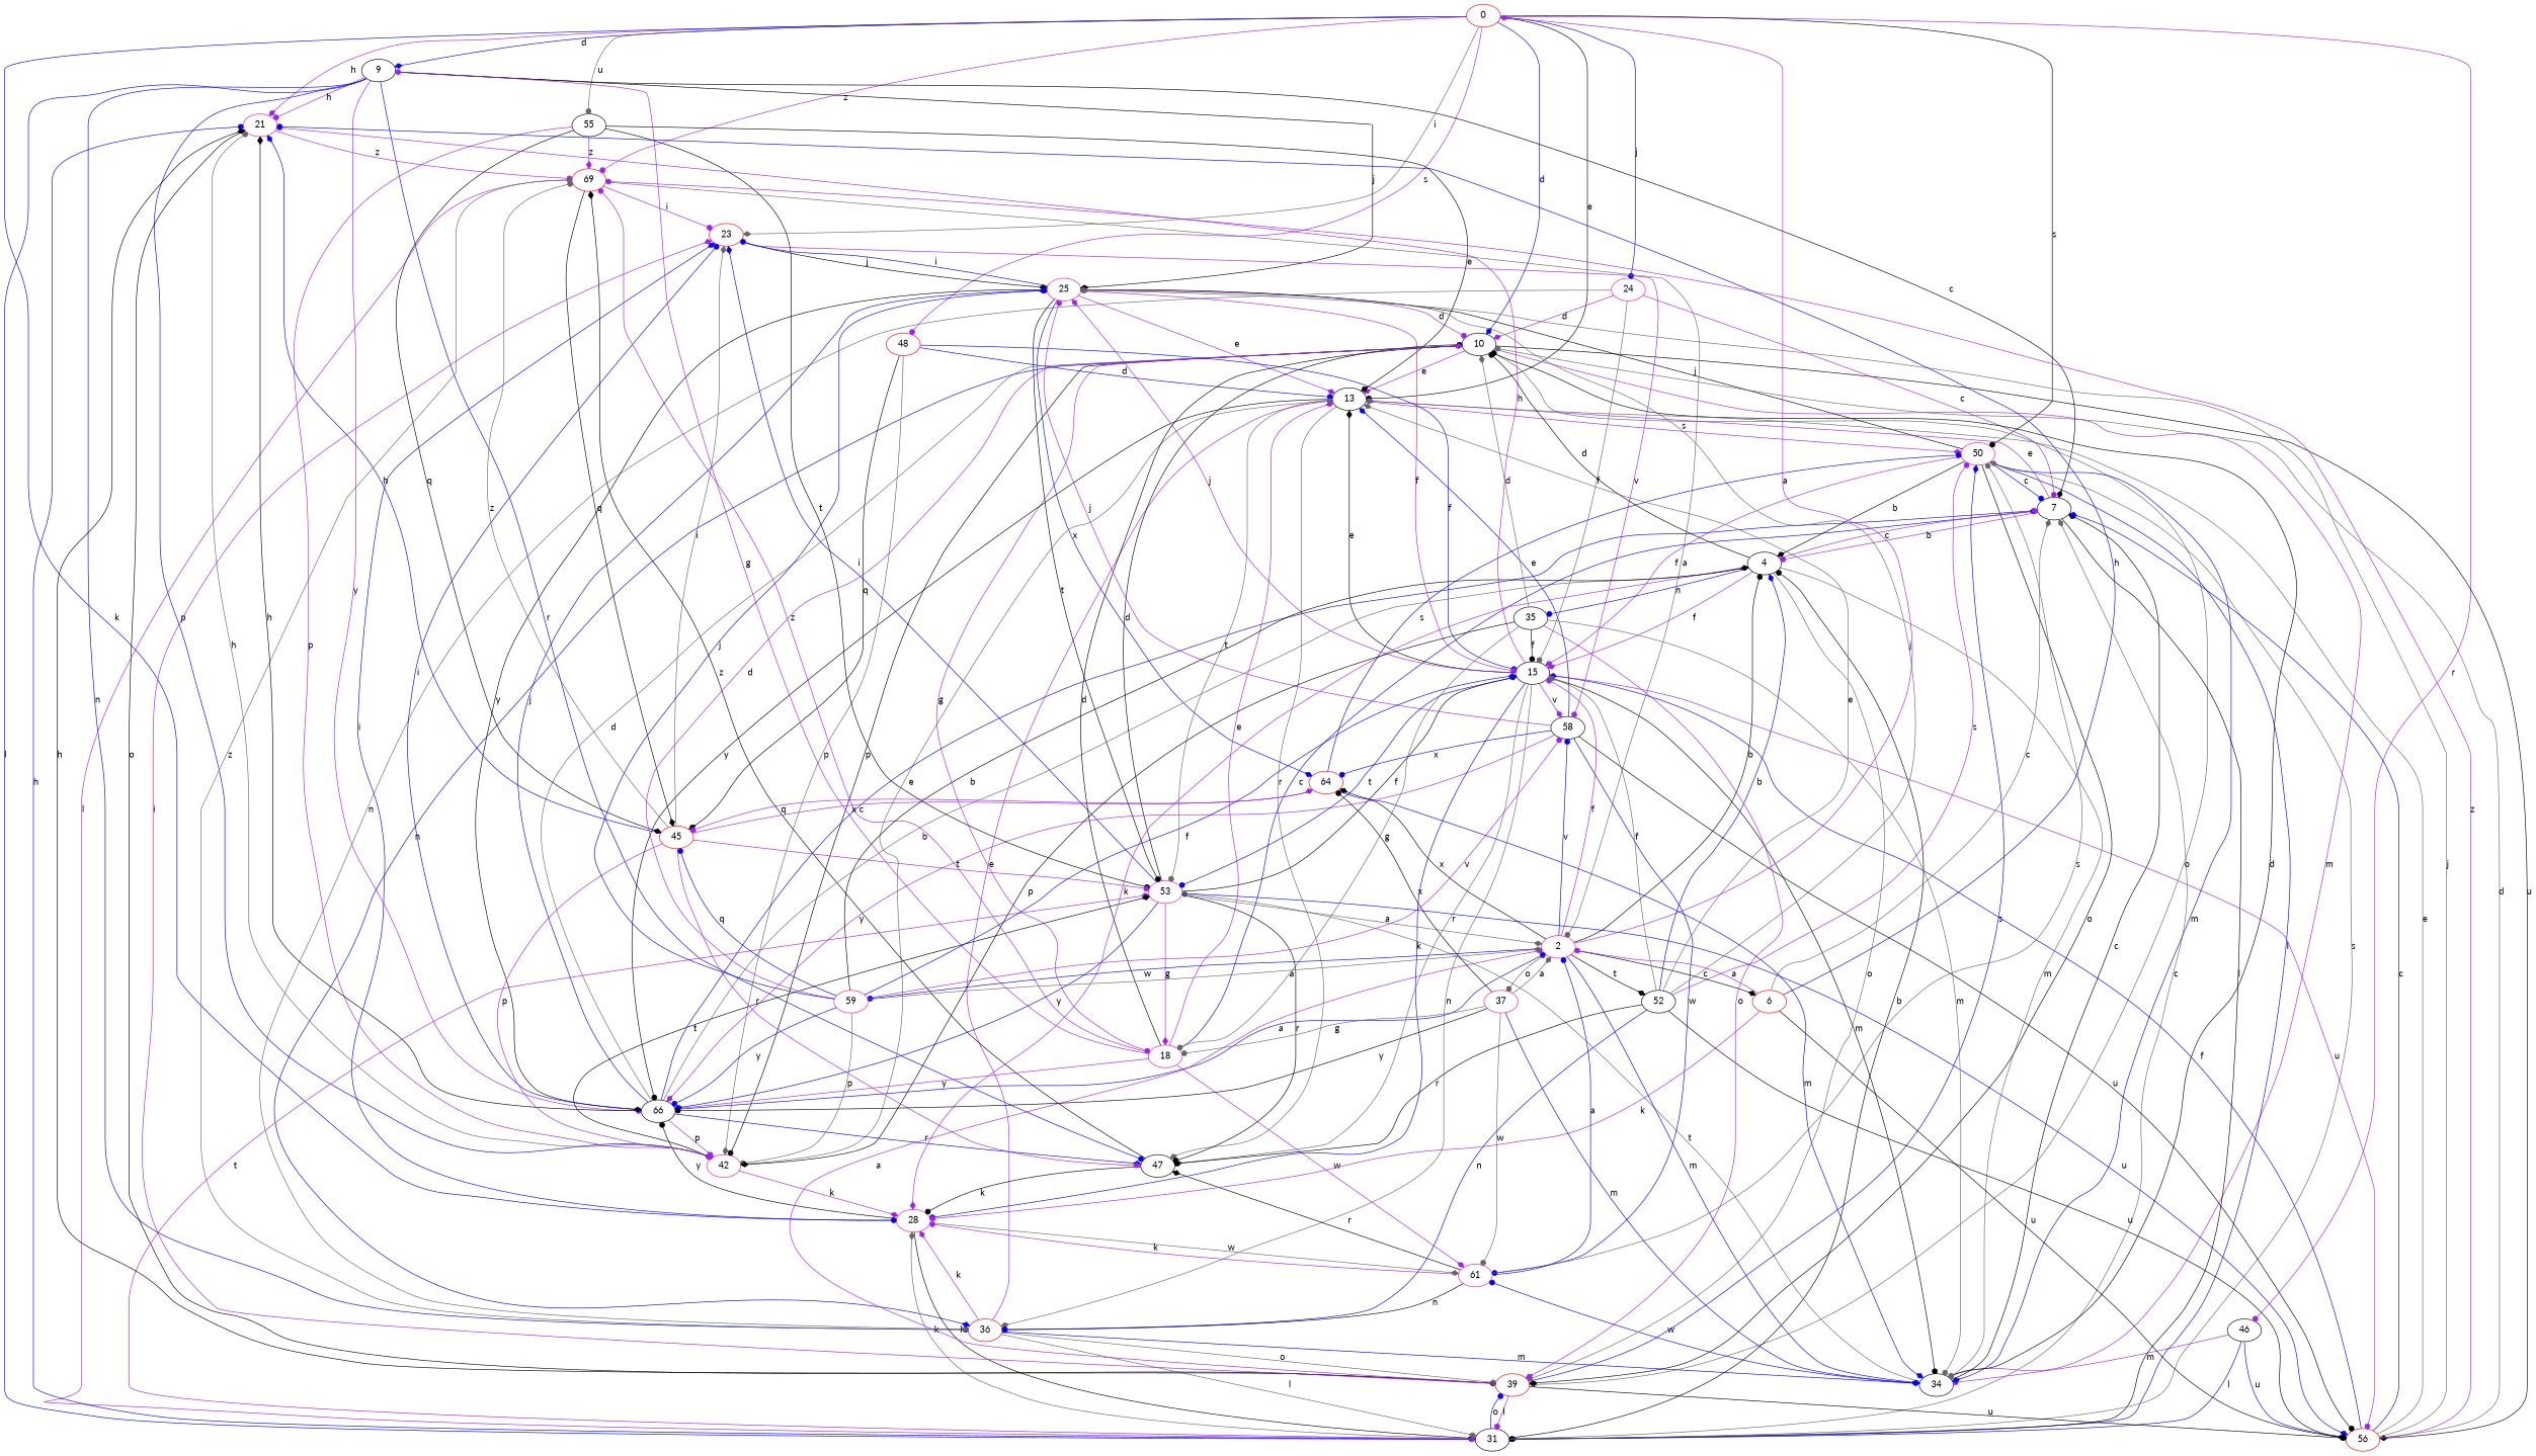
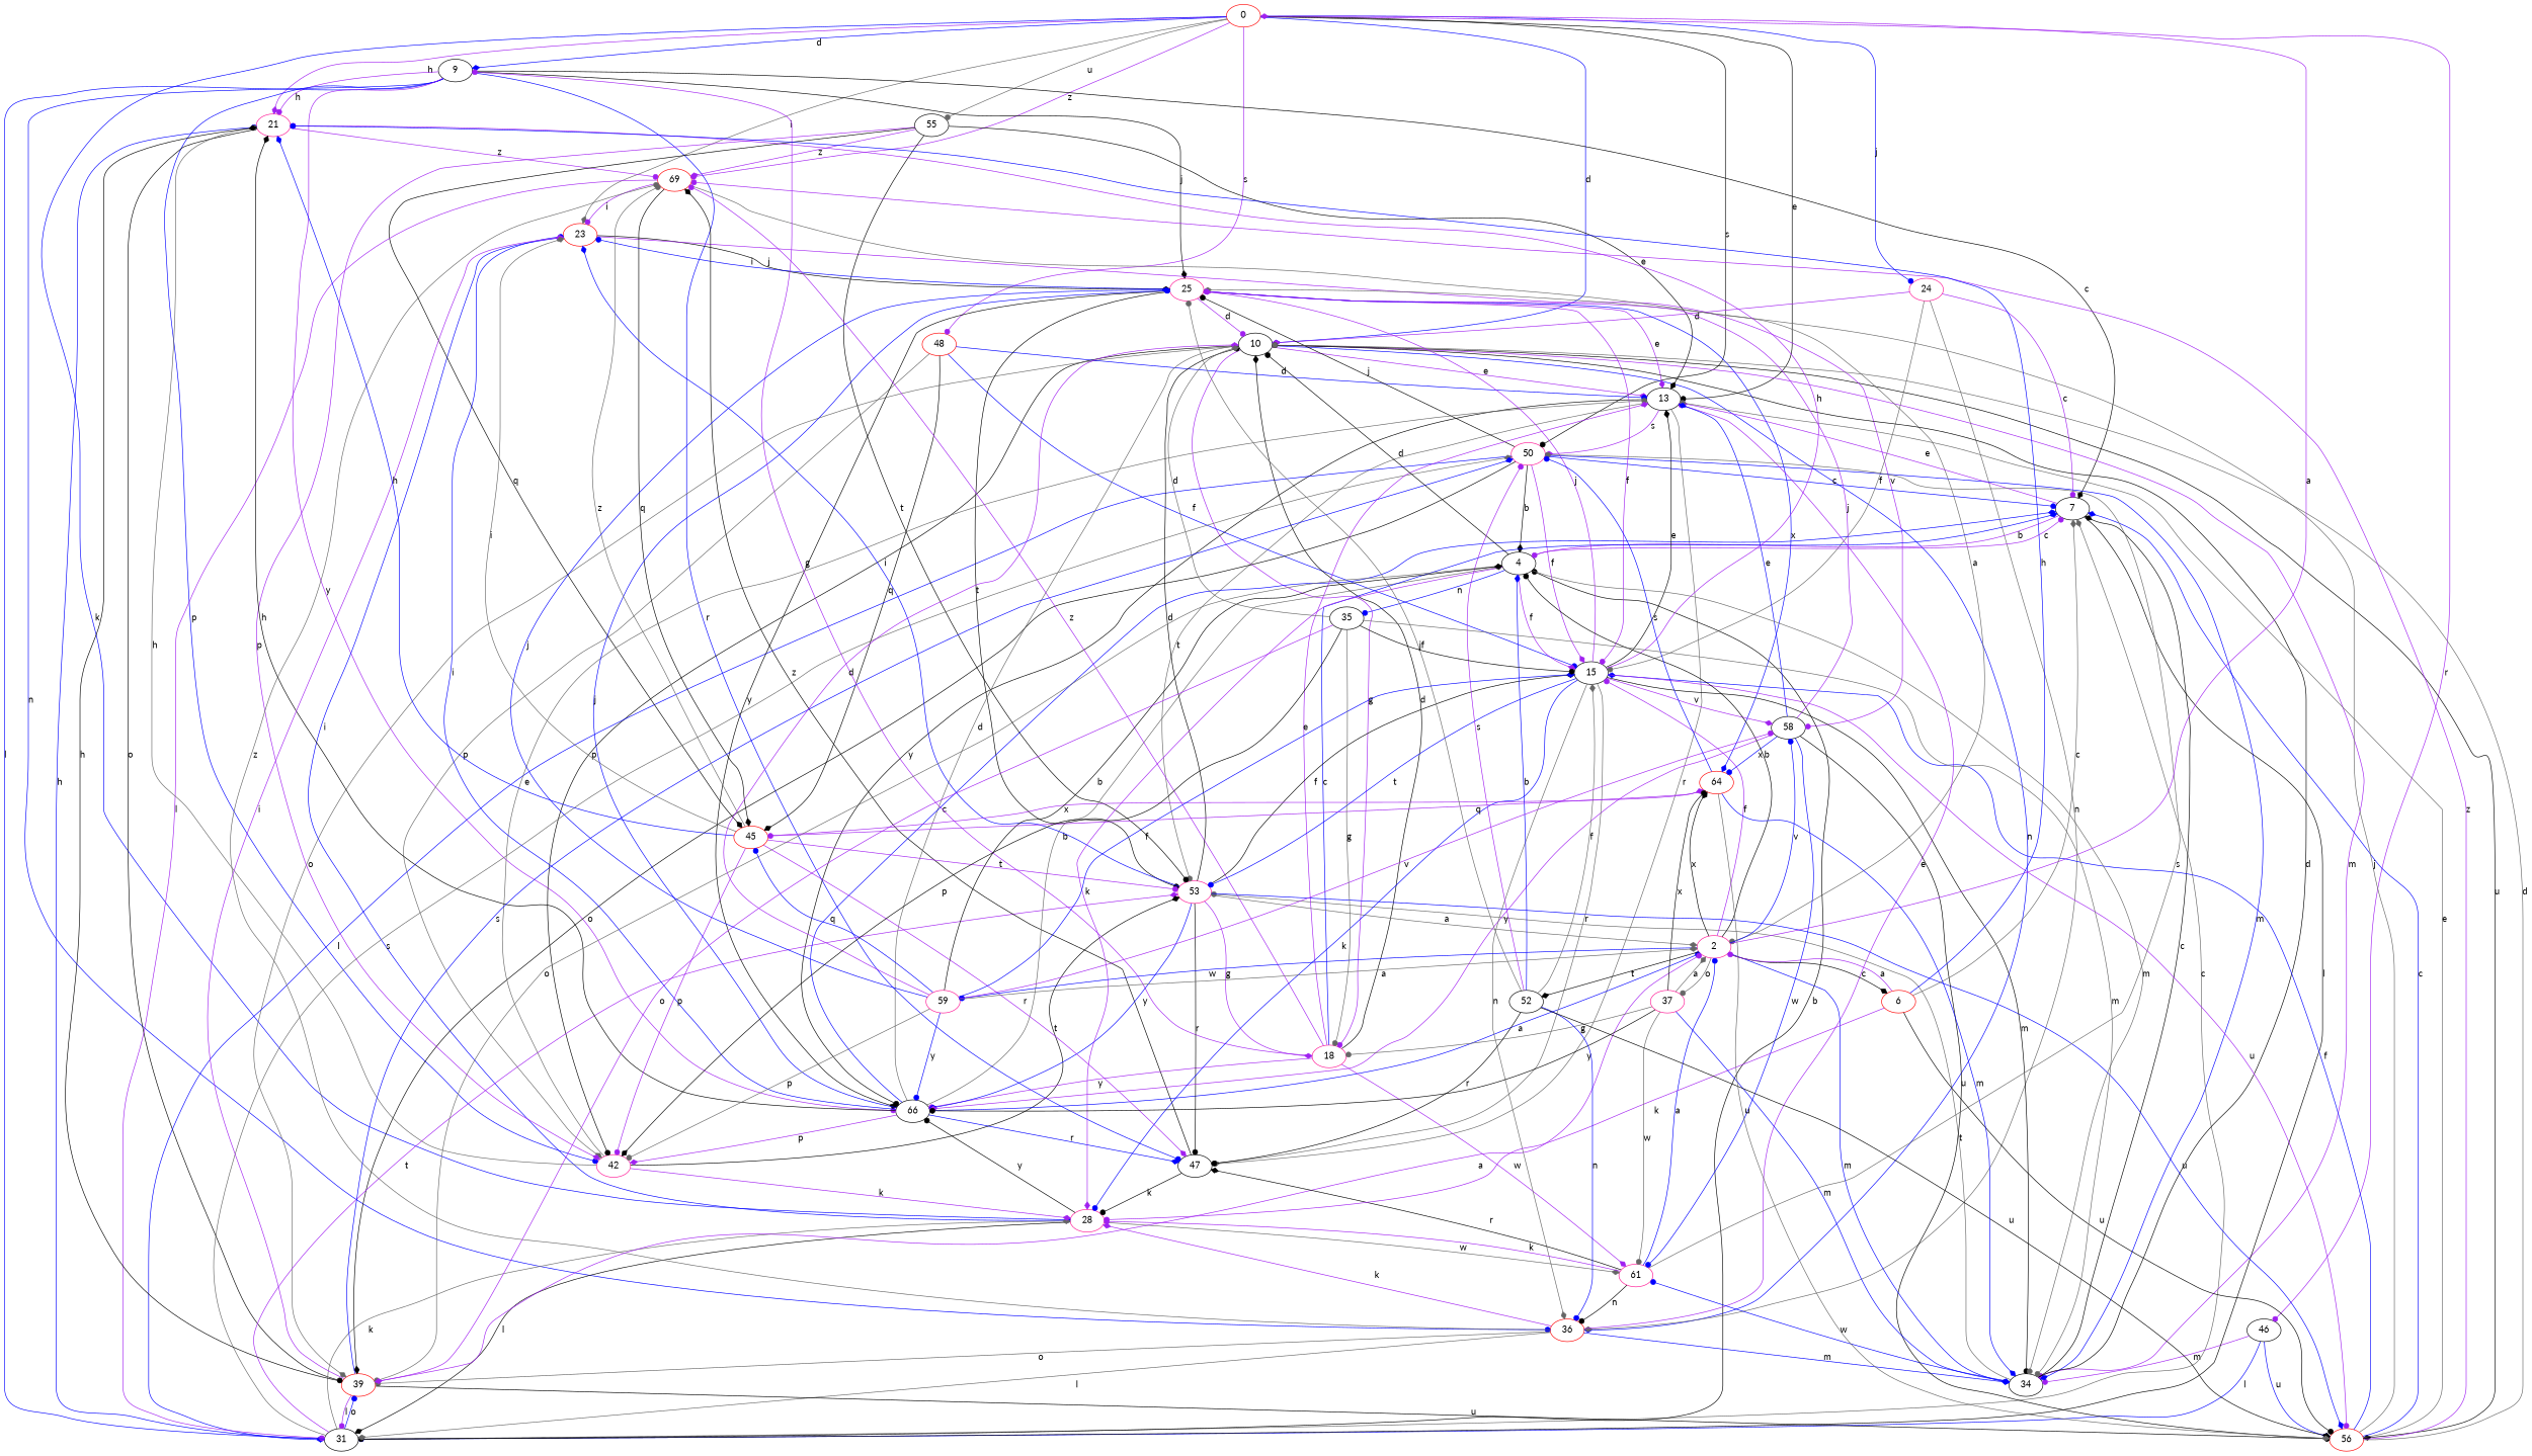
  strict digraph {
    fontname=Lato
    node [color=black fontname=Lato]
    edge [arrowhead=dot color=purple fontname=Lato]
    0 [color=red]
    9
    10
    13
    21 [color=deeppink]
    23 [color=red]
    24 [color=deeppink]
    28 [color=deeppink]
    46
    48 [color=red]
    50 [color=deeppink]
    55
    69 [color=red]
    7
    31
    25 [color=deeppink]
    36 [color=red]
    42 [color=deeppink]
    47
    66
    34
    39 [color=red]
    56 [color=red]
    18 [color=deeppink]
    53 [color=deeppink]
    58
    15
    61 [color=deeppink]
    45 [color=red]
    4
    2 [color=deeppink]
    6 [color=red]
    37 [color=deeppink]
    52
    59 [color=deeppink]
    64 [color=red]
    35
    0 -> 9 [arrowhead=diamond color=blue label=d]
    0 -> 10 [arrowhead=diamond color=blue label=d]
    0 -> 13 [color=black label=e]
    0 -> 21 [arrowhead=diamond label=h]
    0 -> 23 [arrowhead=diamond color=gray40 label=i]
    0 -> 24 [color=blue label=j]
    0 -> 28 [color=blue label=k]
    0 -> 46 [label=r]
    0 -> 48 [label=s]
    0 -> 50 [color=black label=s]
    0 -> 55 [color=gray40 label=u]
    0 -> 69 [label=z]
    9 -> 21 [label=h]
    9 -> 7 [arrowhead=diamond color=black label=c]
    9 -> 31 [arrowhead=diamond color=blue label=l]
    9 -> 25 [arrowhead=diamond color=black label=j]
    9 -> 36 [color=blue label=n]
    9 -> 42 [color=blue label=p]
    9 -> 47 [color=blue label=r]
    9 -> 66 [label=y]
    10 -> 13 [arrowhead=diamond label=e]
    10 -> 36 [arrowhead=diamond color=blue label=n]
    10 -> 42 [color=black label=p]
    10 -> 34 [label=m]
    10 -> 39 [arrowhead=diamond color=gray40 label=o]
    10 -> 56 [arrowhead=diamond color=black label=u]
    10 -> 18 [label=g]
    13 -> 50 [arrowhead=diamond label=s]
    13 -> 47 [arrowhead=diamond color=gray40 label=r]
    13 -> 66 [color=black label=y]
    13 -> 53 [color=gray40 label=t]
    21 -> 69 [label=z]
    21 -> 39 [color=black label=o]
    23 -> 25 [arrowhead=diamond color=black label=j]
    23 -> 58 [label=v]
    24 -> 10 [arrowhead=diamond label=d]
    24 -> 7 [label=c]
    24 -> 36 [arrowhead=diamond color=gray40 label=n]
    24 -> 15 [color=gray40 label=f]
    28 -> 23 [arrowhead=diamond color=blue label=i]
    28 -> 31 [arrowhead=diamond color=black label=l]
    28 -> 66 [color=black label=y]
    28 -> 61 [arrowhead=diamond color=gray40 label=w]
    46 -> 31 [color=blue label=l]
    46 -> 34 [label=m]
    46 -> 56 [arrowhead=diamond color=blue label=u]
    48 -> 13 [color=blue label=d]
    48 -> 42 [arrowhead=diamond color=gray40 label=p]
    48 -> 15 [color=blue label=f]
    48 -> 45 [arrowhead=diamond color=black label=q]
    50 -> 7 [color=blue label=c]
    50 -> 31 [arrowhead=diamond color=blue label=l]
    50 -> 25 [color=black label=j]
    50 -> 34 [arrowhead=diamond color=blue label=m]
    50 -> 39 [arrowhead=diamond color=black label=o]
    50 -> 15 [arrowhead=diamond label=f]
    50 -> 4 [arrowhead=diamond color=black label=b]
    55 -> 13 [arrowhead=diamond color=black label=e]
    55 -> 69 [arrowhead=diamond label=z]
    55 -> 42 [arrowhead=diamond label=p]
    55 -> 53 [color=black label=t]
    55 -> 45 [arrowhead=diamond color=black label=q]
    69 -> 23 [label=i]
    69 -> 31 [label=l]
    69 -> 45 [arrowhead=diamond color=black label=q]
    69 -> 2 [color=gray40 label=a]
    7 -> 13 [arrowhead=diamond label=e]
    7 -> 31 [color=black label=l]
    7 -> 4 [label=b]
    31 -> 21 [color=blue label=h]
    31 -> 28 [arrowhead=diamond color=gray40 label=k]
    31 -> 50 [arrowhead=diamond color=gray40 label=s]
    31 -> 7 [arrowhead=diamond color=gray40 label=c]
    31 -> 39 [color=blue label=o]
    31 -> 53 [arrowhead=diamond label=t]
    31 -> 4 [color=black label=b]
    25 -> 10 [label=d]
    25 -> 13 [arrowhead=diamond label=e]
    25 -> 23 [color=blue label=i]
    25 -> 66 [arrowhead=diamond color=black label=y]
    25 -> 53 [color=black label=t]
    25 -> 15 [label=f]
    25 -> 64 [arrowhead=diamond color=blue label=x]
    36 -> 13 [label=e]
    36 -> 28 [arrowhead=diamond label=k]
    36 -> 69 [color=gray40 label=z]
    36 -> 31 [arrowhead=diamond color=gray40 label=l]
    36 -> 34 [arrowhead=diamond color=blue label=m]
    36 -> 39 [color=gray40 label=o]
    42 -> 13 [color=gray40 label=e]
    42 -> 21 [color=gray40 label=h]
    42 -> 28 [arrowhead=diamond label=k]
    42 -> 53 [arrowhead=diamond color=black label=t]
    47 -> 28 [color=black label=k]
    47 -> 69 [arrowhead=diamond color=black label=z]
    66 -> 10 [arrowhead=diamond color=gray40 label=d]
    66 -> 21 [arrowhead=diamond color=black label=h]
    66 -> 23 [color=blue label=i]
    66 -> 7 [arrowhead=diamond color=blue label=c]
    66 -> 25 [color=blue label=j]
    66 -> 42 [arrowhead=diamond label=p]
    66 -> 47 [arrowhead=diamond color=blue label=r]
    66 -> 4 [arrowhead=diamond color=gray40 label=b]
    66 -> 2 [color=blue label=a]
    34 -> 10 [color=black label=d]
    34 -> 7 [arrowhead=diamond color=black label=c]
    34 -> 53 [color=gray40 label=t]
    34 -> 61 [color=blue label=w]
    39 -> 21 [arrowhead=diamond color=black label=h]
    39 -> 23 [arrowhead=diamond label=i]
    39 -> 50 [arrowhead=diamond color=blue label=s]
    39 -> 31 [label=l]
    39 -> 56 [color=black label=u]
    39 -> 2 [label=a]
    56 -> 10 [color=gray40 label=d]
    56 -> 13 [color=gray40 label=e]
    56 -> 69 [label=z]
    56 -> 7 [arrowhead=diamond color=blue label=c]
    56 -> 25 [arrowhead=diamond color=gray40 label=j]
    56 -> 15 [arrowhead=diamond color=blue label=f]
    18 -> 9 [label=g]
    18 -> 10 [arrowhead=diamond color=black label=d]
    18 -> 13 [arrowhead=diamond label=e]
    18 -> 69 [label=z]
    18 -> 7 [arrowhead=diamond color=blue label=c]
    18 -> 66 [label=y]
    18 -> 61 [arrowhead=diamond label=w]
    53 -> 10 [color=black label=d]
    53 -> 23 [arrowhead=diamond color=blue label=i]
    53 -> 47 [color=black label=r]
    53 -> 66 [arrowhead=diamond color=blue label=y]
    53 -> 56 [arrowhead=diamond color=blue label=u]
    53 -> 18 [arrowhead=diamond label=g]
    53 -> 15 [arrowhead=diamond color=black label=f]
    53 -> 2 [arrowhead=diamond color=gray40 label=a]
    58 -> 13 [arrowhead=diamond color=blue label=e]
    58 -> 25 [label=j]
    58 -> 66 [arrowhead=diamond label=y]
    58 -> 56 [color=black label=u]
    58 -> 61 [color=blue label=w]
    58 -> 64 [color=blue label=x]
    15 -> 13 [arrowhead=diamond color=black label=e]
    15 -> 21 [label=h]
    15 -> 28 [color=blue label=k]
    15 -> 25 [arrowhead=diamond label=j]
    15 -> 36 [arrowhead=diamond color=gray40 label=n]
    15 -> 47 [arrowhead=diamond color=gray40 label=r]
    15 -> 34 [color=black label=m]
    15 -> 56 [label=u]
    15 -> 53 [color=blue label=t]
    15 -> 58 [arrowhead=diamond label=v]
    61 -> 28 [label=k]
    61 -> 50 [color=gray40 label=s]
    61 -> 36 [color=black label=n]
    61 -> 47 [arrowhead=diamond color=black label=r]
    61 -> 2 [color=blue label=a]
    45 -> 21 [arrowhead=diamond color=blue label=h]
    45 -> 23 [arrowhead=diamond color=gray40 label=i]
    45 -> 69 [color=gray40 label=z]
    45 -> 42 [label=p]
    45 -> 47 [arrowhead=diamond label=r]
    45 -> 53 [label=t]
    45 -> 64 [arrowhead=diamond label=x]
    4 -> 10 [color=black label=d]
    4 -> 28 [arrowhead=diamond label=k]
    4 -> 7 [label=c]
    4 -> 34 [color=gray40 label=m]
    4 -> 39 [color=gray40 label=o]
    4 -> 15 [arrowhead=diamond label=f]
    4 -> 35 [color=blue label=n]
    2 -> 0 [arrowhead=diamond label=a]
    2 -> 34 [arrowhead=diamond color=blue label=m]
    2 -> 58 [color=blue label=v]
    2 -> 15 [label=f]
    2 -> 4 [color=black label=b]
    2 -> 6 [arrowhead=diamond color=black label=c]
    2 -> 37 [color=gray40 label=o]
    2 -> 52 [arrowhead=diamond color=black label=t]
    2 -> 59 [color=blue label=w]
    2 -> 64 [arrowhead=diamond color=black label=x]
    6 -> 21 [color=blue label=h]
    6 -> 28 [label=k]
    6 -> 7 [arrowhead=diamond color=gray40 label=c]
    6 -> 56 [color=black label=u]
    6 -> 2 [label=a]
    37 -> 66 [color=black label=y]
    37 -> 34 [arrowhead=diamond color=blue label=m]
    37 -> 18 [color=gray40 label=g]
    37 -> 61 [color=gray40 label=w]
    37 -> 2 [arrowhead=diamond color=gray40 label=a]
    37 -> 64 [color=black label=x]
-   52 -> 13 [arrowhead=diamond color=gray40 label=e]
    52 -> 50 [label=s]
    52 -> 25 [color=gray40 label=j]
    52 -> 36 [color=blue label=n]
    52 -> 47 [color=black label=r]
    52 -> 56 [arrowhead=diamond color=black label=u]
    52 -> 15 [arrowhead=diamond color=gray40 label=f]
    52 -> 4 [arrowhead=diamond color=blue label=b]
    59 -> 10 [arrowhead=diamond label=d]
    59 -> 25 [arrowhead=diamond color=blue label=j]
    59 -> 42 [color=gray40 label=p]
    59 -> 66 [color=blue label=y]
    59 -> 58 [label=v]
    59 -> 15 [arrowhead=diamond color=blue label=f]
    59 -> 45 [color=blue label=q]
    59 -> 4 [arrowhead=diamond color=black label=b]
    59 -> 2 [arrowhead=diamond color=gray40 label=a]
    64 -> 50 [color=blue label=s]
    64 -> 34 [arrowhead=diamond color=blue label=m]
+   64 -> 56 [arrowhead=diamond color=gray40 label=u]
    64 -> 45 [label=q]
    35 -> 10 [arrowhead=diamond color=gray40 label=d]
    35 -> 42 [arrowhead=diamond color=black label=p]
    35 -> 34 [color=gray40 label=m]
    35 -> 39 [arrowhead=diamond label=o]
    35 -> 18 [color=gray40 label=g]
    35 -> 15 [color=black label=f]
  }
